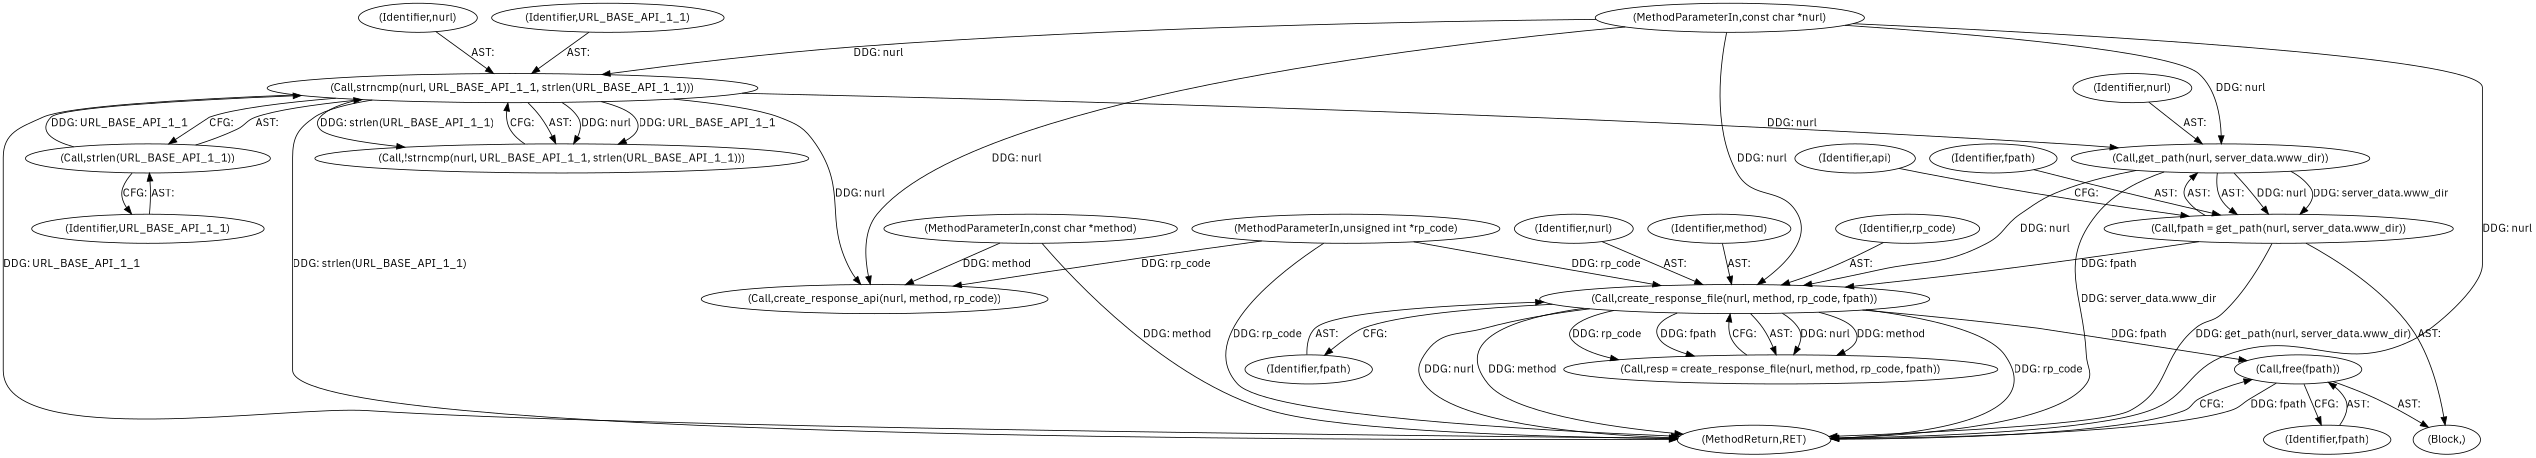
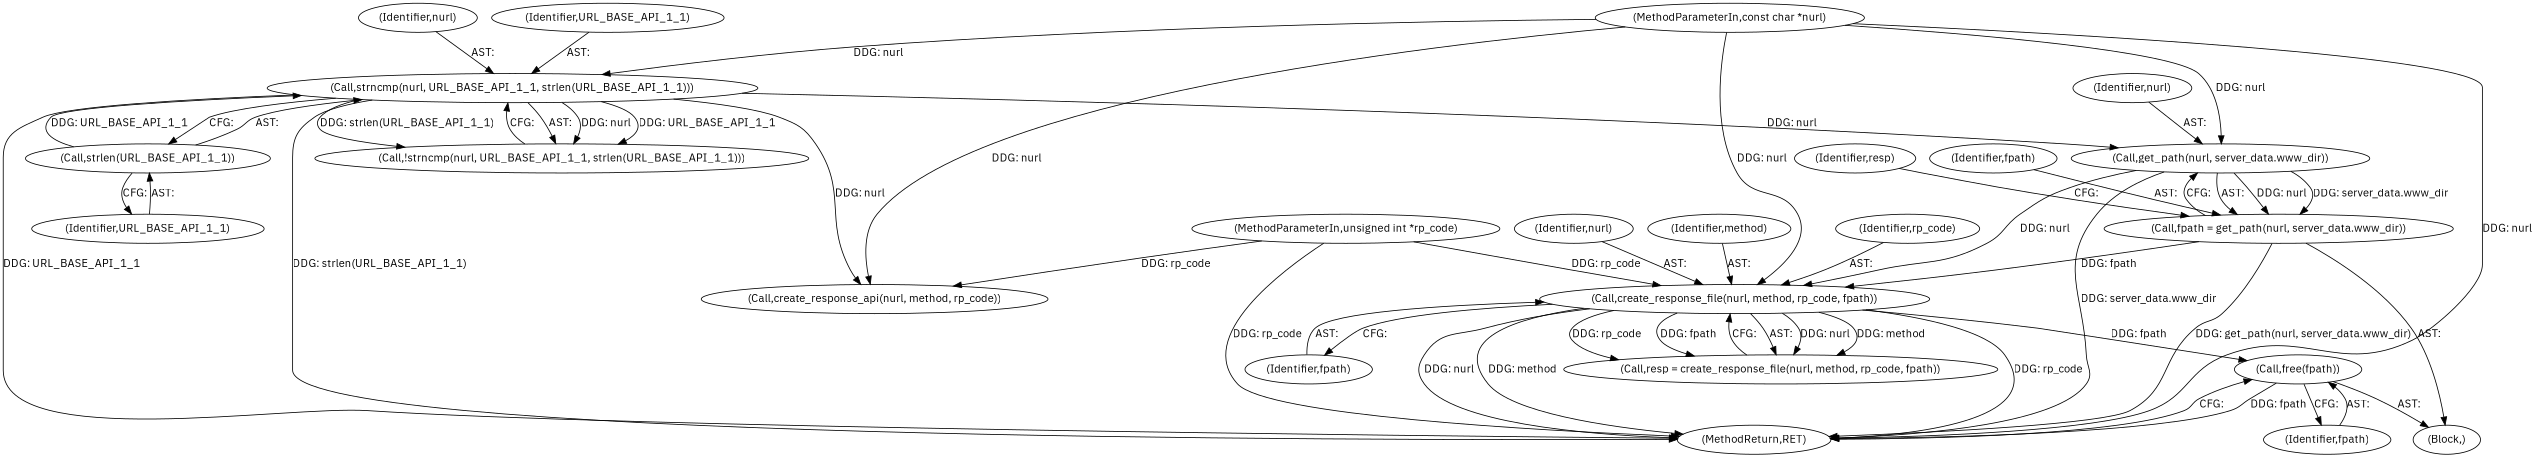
  digraph {
    fontname="IBM Plex Sans"
    node [fontname="IBM Plex Sans"]
    edge [fontname="IBM Plex Sans"]
    n1 [label="(Call,free(fpath))"]
    n2 [label="(Identifier,fpath)"]
    n3 [label="(MethodReturn,RET)"]
    n4 [label="(Block,)"]
    n5 [label="(Call,create_response_file(nurl, method, rp_code, fpath))"]
    n6 [label="(Identifier,fpath)"]
    n7 [label="(Call,resp = create_response_file(nurl, method, rp_code, fpath))"]
    n8 [label="(Call,get_path(nurl, server_data.www_dir))"]
    n9 [label="(Call,fpath = get_path(nurl, server_data.www_dir))"]
    n10 [label="(Call,strncmp(nurl, URL_BASE_API_1_1, strlen(URL_BASE_API_1_1)))"]
    n11 [label="(Call,strlen(URL_BASE_API_1_1))"]
    n12 [label="(Call,!strncmp(nurl, URL_BASE_API_1_1, strlen(URL_BASE_API_1_1)))"]
    n13 [label="(Call,create_response_api(nurl, method, rp_code))"]
    n14 [label="(Identifier,URL_BASE_API_1_1)"]
    n15 [label="(MethodParameterIn,const char *nurl)"]
-   n16 [label="(MethodParameterIn,const char *method)"]
    n17 [label="(MethodParameterIn,unsigned int *rp_code)"]
    n18 [label="(Identifier,fpath)"]
-   n19 [label="(Identifier,api)"]
+   n19 [label="(Identifier,resp)"]
    n20 [label="(Identifier,method)"]
    n21 [label="(Identifier,rp_code)"]
    n22 [label="(Identifier,nurl)"]
    n23 [label="(Identifier,URL_BASE_API_1_1)"]
    n24 [label="(Identifier,nurl)"]
    n25 [label="(Identifier,nurl)"]
    n1 -> n2 [label="CFG: "]
    n1 -> n3 [label="DDG: fpath"]
    n1 -> n4 [label="AST: "]
    n2 -> n1 [label="AST: "]
    n3 -> n1 [label="CFG: "]
    n5 -> n1 [label="DDG: fpath"]
    n5 -> n3 [label="DDG: method"]
    n5 -> n3 [label="DDG: nurl"]
    n5 -> n3 [label="DDG: rp_code"]
    n5 -> n6 [label="CFG: "]
    n5 -> n7 [label="AST: "]
    n5 -> n7 [label="DDG: nurl"]
    n5 -> n7 [label="DDG: method"]
    n5 -> n7 [label="DDG: rp_code"]
    n5 -> n7 [label="DDG: fpath"]
    n6 -> n5 [label="AST: "]
    n7 -> n5 [label="CFG: "]
    n8 -> n3 [label="DDG: server_data.www_dir"]
    n8 -> n5 [label="DDG: nurl"]
    n8 -> n9 [label="AST: "]
    n8 -> n9 [label="DDG: nurl"]
    n8 -> n9 [label="DDG: server_data.www_dir"]
    n9 -> n3 [label="DDG: get_path(nurl, server_data.www_dir)"]
    n9 -> n4 [label="AST: "]
    n9 -> n5 [label="DDG: fpath"]
-   n9 -> n8 [label="AST: "]
+   n9 -> n8 [label="CFG: "]
    n10 -> n3 [label="DDG: strlen(URL_BASE_API_1_1)"]
    n10 -> n3 [label="DDG: URL_BASE_API_1_1"]
    n10 -> n8 [label="DDG: nurl"]
    n10 -> n11 [label="CFG: "]
    n10 -> n12 [label="AST: "]
    n10 -> n12 [label="DDG: nurl"]
    n10 -> n12 [label="DDG: URL_BASE_API_1_1"]
    n10 -> n12 [label="DDG: strlen(URL_BASE_API_1_1)"]
    n10 -> n13 [label="DDG: nurl"]
    n11 -> n10 [label="AST: "]
    n11 -> n10 [label="DDG: URL_BASE_API_1_1"]
    n11 -> n14 [label="CFG: "]
    n12 -> n10 [label="CFG: "]
    n14 -> n11 [label="AST: "]
    n15 -> n3 [label="DDG: nurl"]
    n15 -> n5 [label="DDG: nurl"]
    n15 -> n8 [label="DDG: nurl"]
    n15 -> n10 [label="DDG: nurl"]
    n15 -> n13 [label="DDG: nurl"]
-   n16 -> n3 [label="DDG: method"]
-   n16 -> n13 [label="DDG: method"]
    n17 -> n3 [label="DDG: rp_code"]
    n17 -> n5 [label="DDG: rp_code"]
    n17 -> n13 [label="DDG: rp_code"]
    n18 -> n9 [label="AST: "]
    n19 -> n9 [label="CFG: "]
    n20 -> n5 [label="AST: "]
    n21 -> n5 [label="AST: "]
    n22 -> n5 [label="AST: "]
    n23 -> n10 [label="AST: "]
    n24 -> n10 [label="AST: "]
    n25 -> n8 [label="AST: "]
  }
